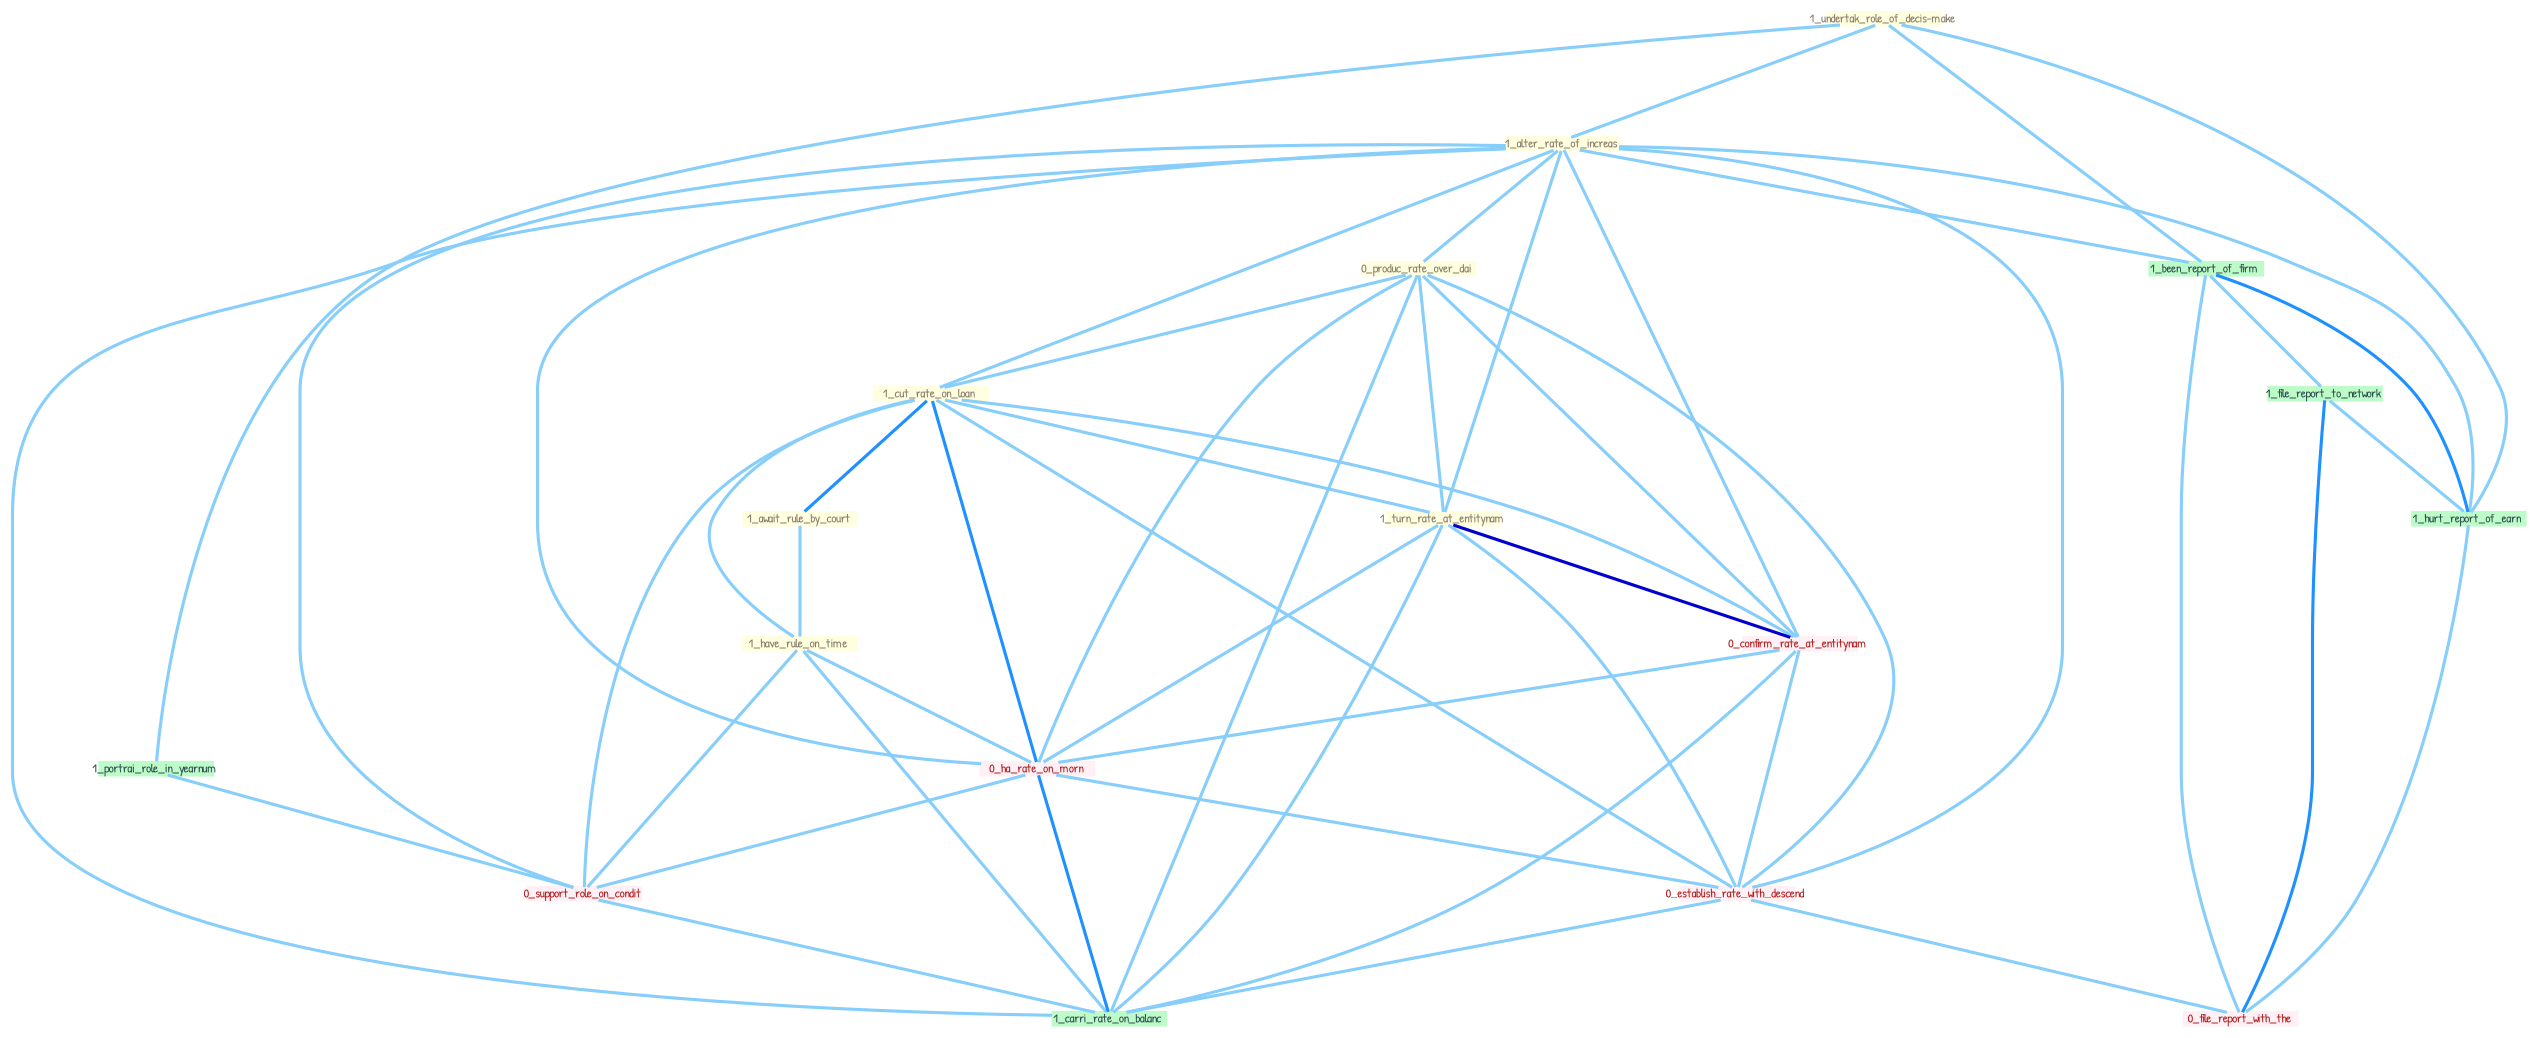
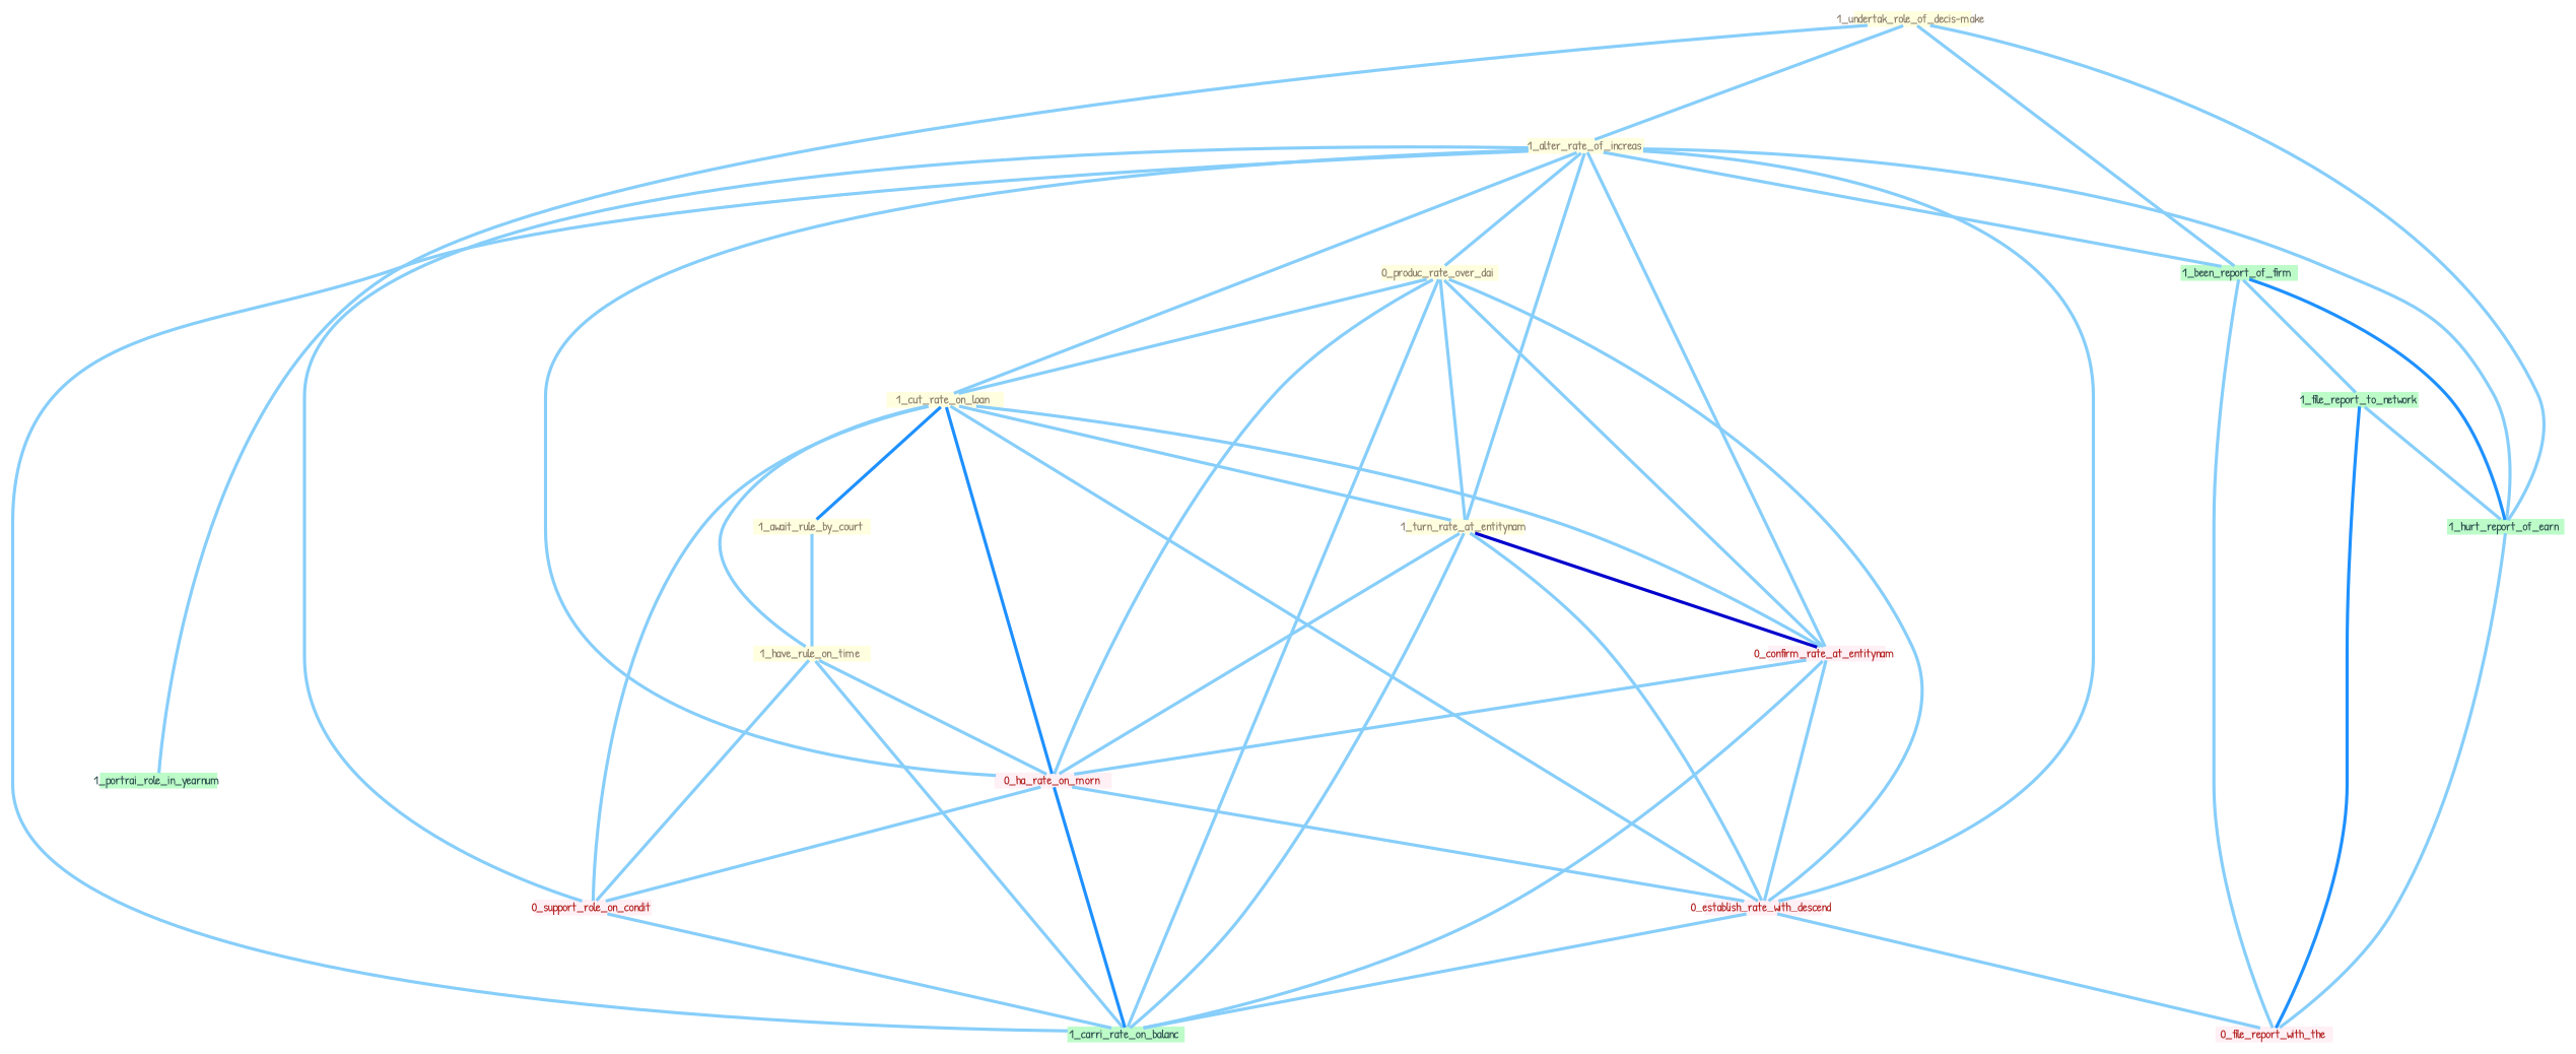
  graph {
    fontname="Patrick Hand"
    node [color="#ffffe0" fixedsize=true fontcolor="#8b7d6b" fontname="Patrick Hand" fontsize=4 shape=polygon style=filled]
    edge [color="#87cefa" fontname="Patrick Hand" w=1]
    "1_undertak_role_of_decis-make " [height=.06 width=.5]
    "1_alter_rate_of_increas " [height=.06 width=.5]
    "1_await_rule_by_court " [height=.06 width=.5]
    "0_produc_rate_over_dai " [height=.06 width=.5]
    "1_cut_rate_on_loan " [height=.06 width=.5]
    "1_have_rule_on_time " [height=.06 width=.5]
    "1_turn_rate_at_entitynam " [height=.06 width=.5]
    "0_confirm_rate_at_entitynam " [color="#fff0f5" fontcolor="#b22222" height=.06 width=.5]
    "0_ha_rate_on_morn " [color="#fff0f5" fontcolor="#b22222" height=.06 width=.5]
    "0_support_role_on_condit " [color="#fff0f5" fontcolor="#b22222" height=.06 width=.5]
    "0_establish_rate_with_descend " [color="#fff0f5" fontcolor="#b22222" height=.06 width=.5]
    "0_file_report_with_the " [color="#fff0f5" fontcolor="#b22222" height=.06 width=.5]
    "1_been_report_of_firm " [color="#BDFCC9" fontcolor="#2f4f4f" height=.06 width=.5]
    "1_portrai_role_in_yearnum " [color="#BDFCC9" fontcolor="#2f4f4f" height=.06 width=.5]
    "1_hurt_report_of_earn " [color="#BDFCC9" fontcolor="#2f4f4f" height=.06 width=.5]
    "1_carri_rate_on_balanc " [color="#BDFCC9" fontcolor="#2f4f4f" height=.06 width=.5]
    "1_file_report_to_network " [color="#BDFCC9" fontcolor="#2f4f4f" height=.06 width=.5]
    subgraph sub_1 {
      "1_undertak_role_of_decis-make "
      "1_alter_rate_of_increas "
      "1_await_rule_by_court "
      "0_produc_rate_over_dai "
      "1_cut_rate_on_loan "
      "1_have_rule_on_time "
      "1_turn_rate_at_entitynam "
    }
    subgraph sub_2 {
      "0_confirm_rate_at_entitynam "
      "0_ha_rate_on_morn "
      "0_support_role_on_condit "
      "0_establish_rate_with_descend "
      "0_file_report_with_the "
    }
    "1_undertak_role_of_decis-make " -- "1_alter_rate_of_increas "
    "1_undertak_role_of_decis-make " -- "1_been_report_of_firm "
    "1_undertak_role_of_decis-make " -- "1_portrai_role_in_yearnum "
    "1_undertak_role_of_decis-make " -- "1_hurt_report_of_earn "
    "1_alter_rate_of_increas " -- "0_produc_rate_over_dai "
    "1_alter_rate_of_increas " -- "1_cut_rate_on_loan "
    "1_alter_rate_of_increas " -- "1_turn_rate_at_entitynam "
    "1_alter_rate_of_increas " -- "0_confirm_rate_at_entitynam "
    "1_alter_rate_of_increas " -- "0_ha_rate_on_morn "
    "1_alter_rate_of_increas " -- "0_support_role_on_condit "
    "1_alter_rate_of_increas " -- "0_establish_rate_with_descend "
    "1_alter_rate_of_increas " -- "1_been_report_of_firm "
    "1_alter_rate_of_increas " -- "1_hurt_report_of_earn "
    "1_alter_rate_of_increas " -- "1_carri_rate_on_balanc "
    "1_await_rule_by_court " -- "1_have_rule_on_time "
    "0_produc_rate_over_dai " -- "1_cut_rate_on_loan "
    "0_produc_rate_over_dai " -- "1_turn_rate_at_entitynam "
    "0_produc_rate_over_dai " -- "0_confirm_rate_at_entitynam "
    "0_produc_rate_over_dai " -- "0_ha_rate_on_morn "
    "0_produc_rate_over_dai " -- "0_establish_rate_with_descend "
    "0_produc_rate_over_dai " -- "1_carri_rate_on_balanc "
    "1_cut_rate_on_loan " -- "1_await_rule_by_court " [color="#1e90ff" w=2]
    "1_cut_rate_on_loan " -- "1_have_rule_on_time "
    "1_cut_rate_on_loan " -- "1_turn_rate_at_entitynam "
    "1_cut_rate_on_loan " -- "0_confirm_rate_at_entitynam "
    "1_cut_rate_on_loan " -- "0_ha_rate_on_morn " [color="#1e90ff" w=2]
    "1_cut_rate_on_loan " -- "0_support_role_on_condit "
    "1_cut_rate_on_loan " -- "0_establish_rate_with_descend "
    "1_have_rule_on_time " -- "0_ha_rate_on_morn "
    "1_have_rule_on_time " -- "0_support_role_on_condit "
    "1_have_rule_on_time " -- "1_carri_rate_on_balanc "
    "1_turn_rate_at_entitynam " -- "0_confirm_rate_at_entitynam " [color="#0000cd" w=3]
    "1_turn_rate_at_entitynam " -- "0_ha_rate_on_morn "
    "1_turn_rate_at_entitynam " -- "0_establish_rate_with_descend "
    "1_turn_rate_at_entitynam " -- "1_carri_rate_on_balanc "
    "0_confirm_rate_at_entitynam " -- "0_ha_rate_on_morn "
    "0_confirm_rate_at_entitynam " -- "0_establish_rate_with_descend "
    "0_confirm_rate_at_entitynam " -- "1_carri_rate_on_balanc "
    "0_ha_rate_on_morn " -- "0_support_role_on_condit "
    "0_ha_rate_on_morn " -- "0_establish_rate_with_descend "
    "0_ha_rate_on_morn " -- "1_carri_rate_on_balanc " [color="#1e90ff" w=2]
    "0_support_role_on_condit " -- "1_carri_rate_on_balanc "
    "0_establish_rate_with_descend " -- "0_file_report_with_the "
    "0_establish_rate_with_descend " -- "1_carri_rate_on_balanc "
    "1_been_report_of_firm " -- "0_file_report_with_the "
    "1_been_report_of_firm " -- "1_hurt_report_of_earn " [color="#1e90ff" w=2]
    "1_been_report_of_firm " -- "1_file_report_to_network "
-   "1_portrai_role_in_yearnum " -- "0_support_role_on_condit "
    "1_hurt_report_of_earn " -- "0_file_report_with_the "
    "1_file_report_to_network " -- "0_file_report_with_the " [color="#1e90ff" w=2]
    "1_file_report_to_network " -- "1_hurt_report_of_earn "
  }
